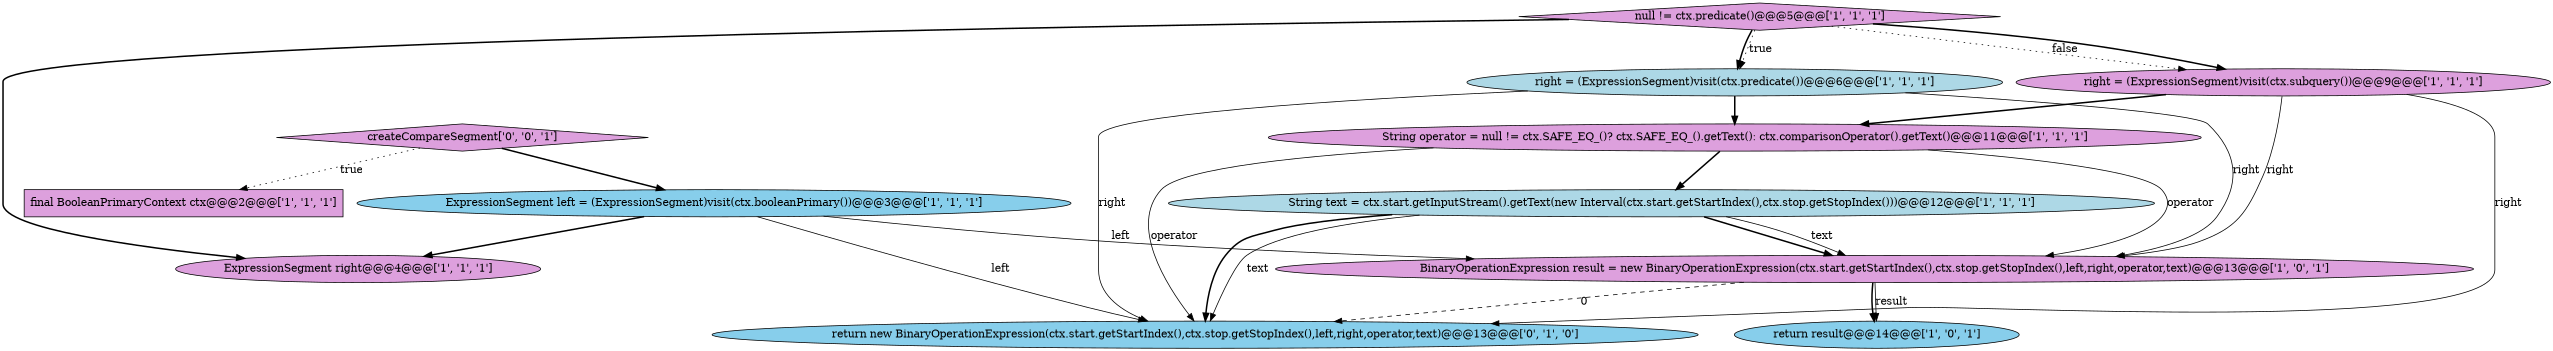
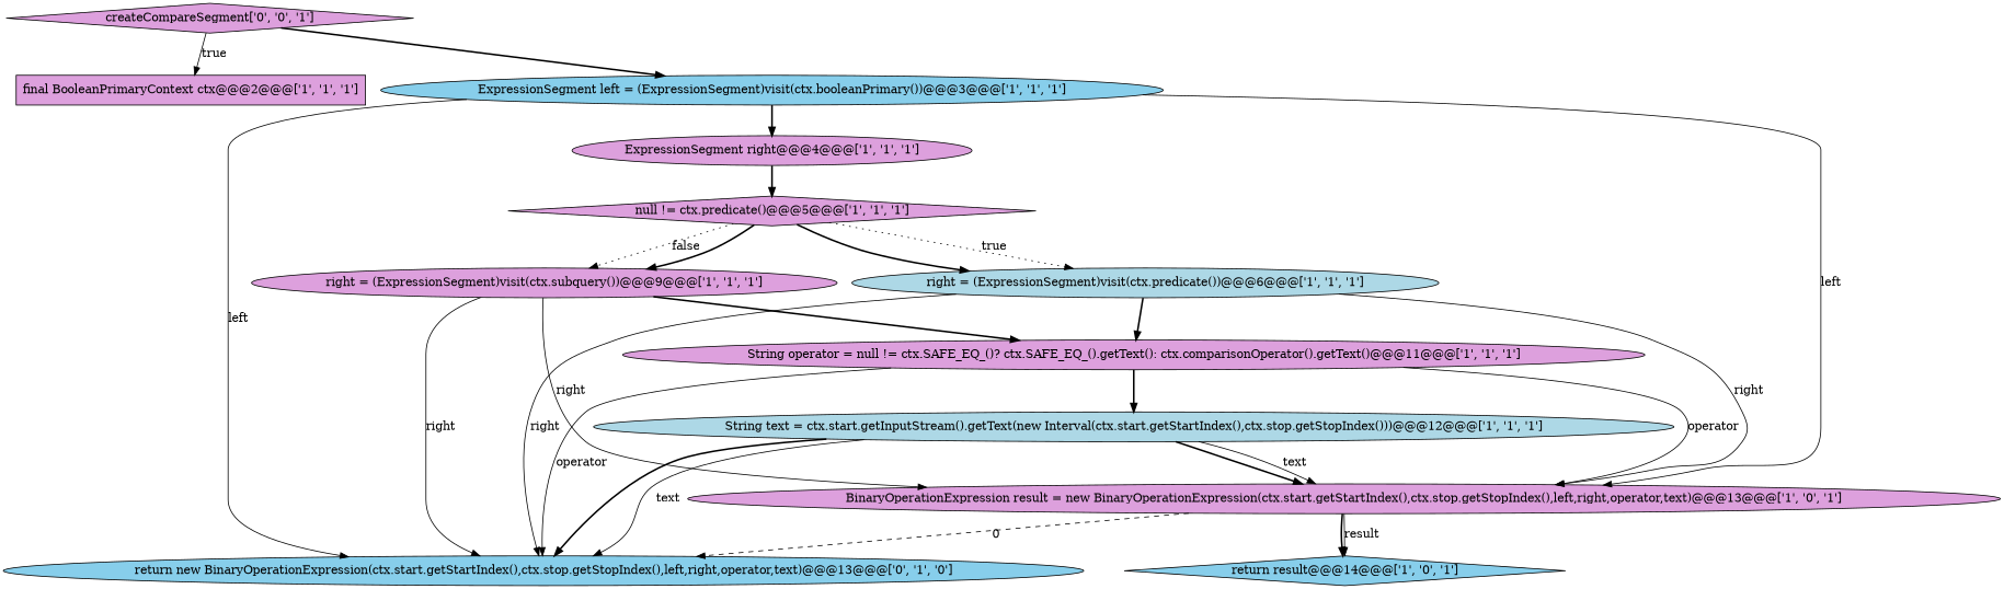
  digraph {
    node [fillcolor=plum shape=ellipse style=filled]
    edge [style=bold]
    n1 [label="createCompareSegment['0', '0', '1']" shape=diamond]
    n2 [label="final BooleanPrimaryContext ctx@@@2@@@['1', '1', '1']" shape=box]
    n3 [fillcolor=skyblue label="ExpressionSegment left = (ExpressionSegment)visit(ctx.booleanPrimary())@@@3@@@['1', '1', '1']"]
    n4 [label="BinaryOperationExpression result = new BinaryOperationExpression(ctx.start.getStartIndex(),ctx.stop.getStopIndex(),left,right,operator,text)@@@13@@@['1', '0', '1']"]
    n5 [fillcolor=skyblue label="return new BinaryOperationExpression(ctx.start.getStartIndex(),ctx.stop.getStopIndex(),left,right,operator,text)@@@13@@@['0', '1', '0']"]
    n6 [label="ExpressionSegment right@@@4@@@['1', '1', '1']"]
-   n7 [fillcolor=skyblue label="return result@@@14@@@['1', '0', '1']"]
+   n7 [fillcolor=skyblue label="return result@@@14@@@['1', '0', '1']" shape=diamond]
    n8 [label="null != ctx.predicate()@@@5@@@['1', '1', '1']" shape=diamond]
    n9 [fillcolor=lightblue label="right = (ExpressionSegment)visit(ctx.predicate())@@@6@@@['1', '1', '1']"]
    n10 [label="right = (ExpressionSegment)visit(ctx.subquery())@@@9@@@['1', '1', '1']"]
    n11 [label="String operator = null != ctx.SAFE_EQ_()? ctx.SAFE_EQ_().getText(): ctx.comparisonOperator().getText()@@@11@@@['1', '1', '1']"]
    n12 [fillcolor=lightblue label="String text = ctx.start.getInputStream().getText(new Interval(ctx.start.getStartIndex(),ctx.stop.getStopIndex()))@@@12@@@['1', '1', '1']"]
-   n1 -> n2 [label=true style=dotted]
+   n1 -> n2 [label=true style=solid]
    n1 -> n3
    n3 -> n4 [label=left style=solid]
    n3 -> n5 [label=left style=solid]
    n3 -> n6
    n4 -> n5 [label=0 style=dashed]
    n4 -> n7
    n4 -> n7 [label=result style=solid]
-   n8 -> n6
+   n6 -> n8
    n8 -> n9
    n8 -> n9 [label=true style=dotted]
    n8 -> n10 [label=false style=dotted]
    n8 -> n10
    n9 -> n4 [label=right style=solid]
    n9 -> n5 [label=right style=solid]
    n9 -> n11
    n10 -> n4 [label=right style=solid]
    n10 -> n5 [label=right style=solid]
    n10 -> n11
    n11 -> n4 [label=operator style=solid]
    n11 -> n5 [label=operator style=solid]
    n11 -> n12
    n12 -> n4
    n12 -> n4 [label=text style=solid]
    n12 -> n5 [label=text style=solid]
    n12 -> n5
  }
